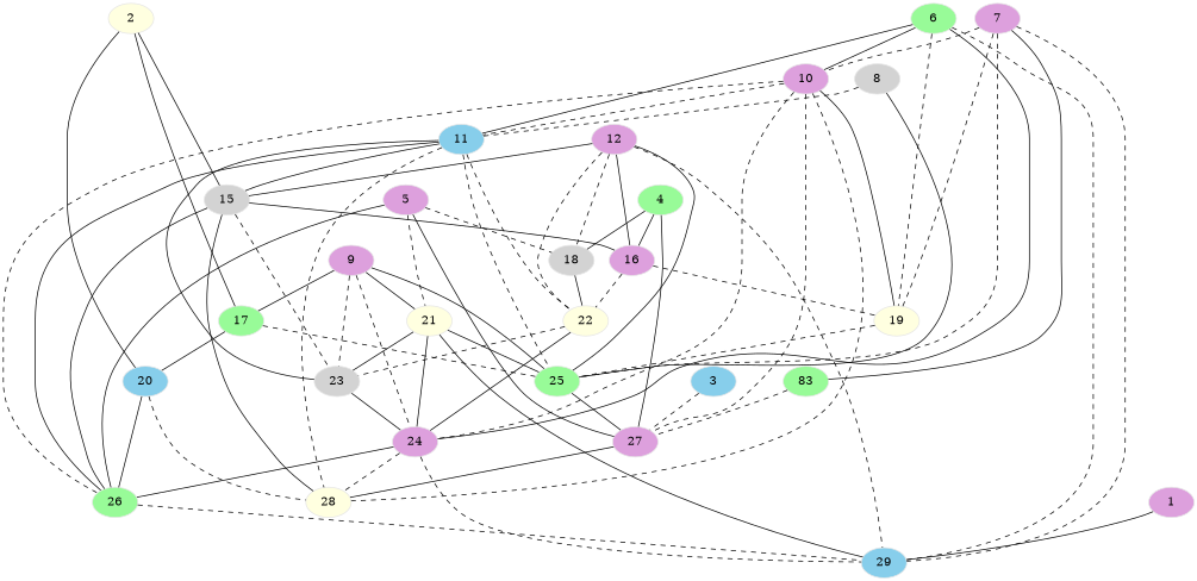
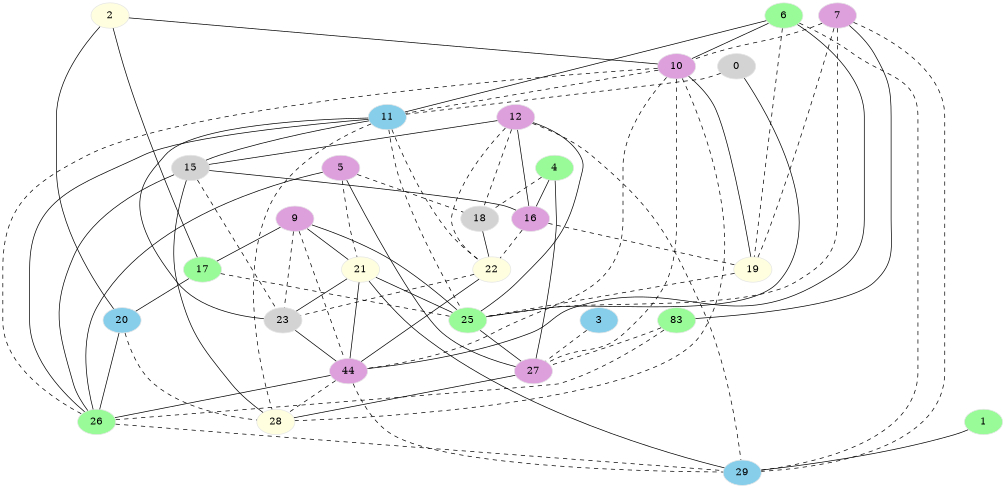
  graph {
    node [color=gray90 fillcolor=plum style=filled]
    edge [style=solid weight=1.0]
-   1
+   1 [fillcolor=palegreen]
    29 [fillcolor=skyblue]
    20 [fillcolor=skyblue]
    26 [fillcolor=palegreen]
    28 [fillcolor=lightyellow]
    2 [fillcolor=lightyellow]
    10
    17 [fillcolor=palegreen]
    27
    11 [fillcolor=skyblue]
    19 [fillcolor=lightyellow]
-   24
+   24 [label=44]
    25 [fillcolor=palegreen]
    3 [fillcolor=skyblue]
    4 [fillcolor=palegreen]
    16
    18 [fillcolor=lightgrey]
    22 [fillcolor=lightyellow]
    5
    21 [fillcolor=lightyellow]
    23 [fillcolor=lightgrey]
    6 [fillcolor=palegreen]
    15 [fillcolor=lightgrey]
    7
    n25 [fillcolor=palegreen label=83]
-   8 [fillcolor=lightgrey]
+   8 [fillcolor=lightgrey label=0]
    9
    12
    1 -- 29
    20 -- 26
    20 -- 28 [style=dashed]
    26 -- 29 [style=dashed]
    2 -- 20 [weight=2.0]
-   2 -- 15
+   2 -- 10
    2 -- 17
    10 -- 26 [style=dashed]
    10 -- 28 [style=dashed]
    10 -- 27 [style=dashed]
    10 -- 11 [style=dashed]
    10 -- 19
    10 -- 24 [style=dashed]
    17 -- 20
    17 -- 25 [style=dashed]
    27 -- 28
    11 -- 26
    11 -- 28 [style=dashed]
    11 -- 25 [style=dashed]
    11 -- 22 [style=dashed]
    11 -- 23
    11 -- 15
    19 -- 25 [style=dashed]
    24 -- 29 [style=dashed]
    24 -- 26 [weight=2.0]
    24 -- 28 [style=dashed]
    25 -- 27 [weight=2.0]
    3 -- 27 [style=dashed weight=2.0]
    4 -- 27
    4 -- 16
-   4 -- 18
+   4 -- 18 [style=dashed]
    16 -- 19 [style=dashed]
    16 -- 22 [style=dashed]
    18 -- 22
    22 -- 24
    22 -- 23 [style=dashed]
    5 -- 26
    5 -- 27
    5 -- 18 [style=dashed]
    5 -- 21 [style=dashed]
    21 -- 29
    21 -- 24 [weight=2.0]
    21 -- 25
    21 -- 23
    23 -- 24
    6 -- 29 [style=dashed]
    6 -- 10
    6 -- 11
    6 -- 19 [style=dashed weight=2.0]
    6 -- 24
    15 -- 26 [weight=2.0]
    15 -- 28
    15 -- 16
    15 -- 23 [style=dashed]
    7 -- 29 [style=dashed]
    7 -- 10 [style=dashed]
    7 -- 19 [style=dashed]
    7 -- 25 [style=dashed]
    7 -- n25
+   n25 -- 26 [style=dashed]
    n25 -- 27 [style=dashed]
    8 -- 11 [style=dashed]
    8 -- 25
    9 -- 17
    9 -- 24 [style=dashed]
    9 -- 25
    9 -- 21
    9 -- 23 [style=dashed]
    12 -- 29 [style=dashed weight=2.0]
    12 -- 25
    12 -- 16
    12 -- 18 [style=dashed]
    12 -- 22 [style=dashed]
    12 -- 15
  }
